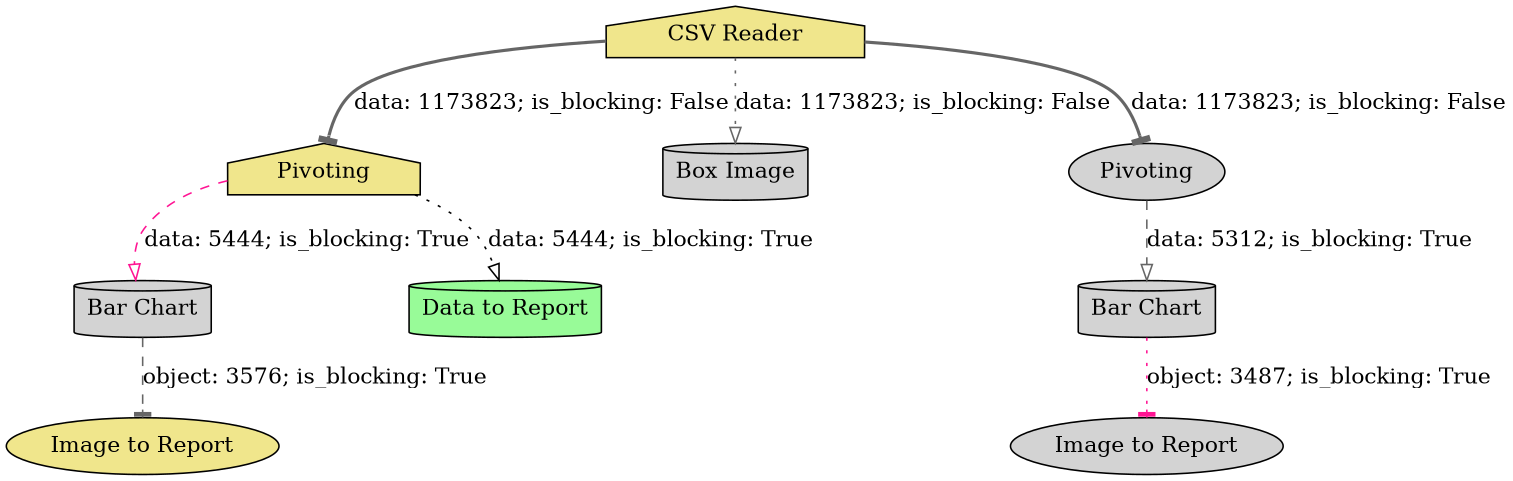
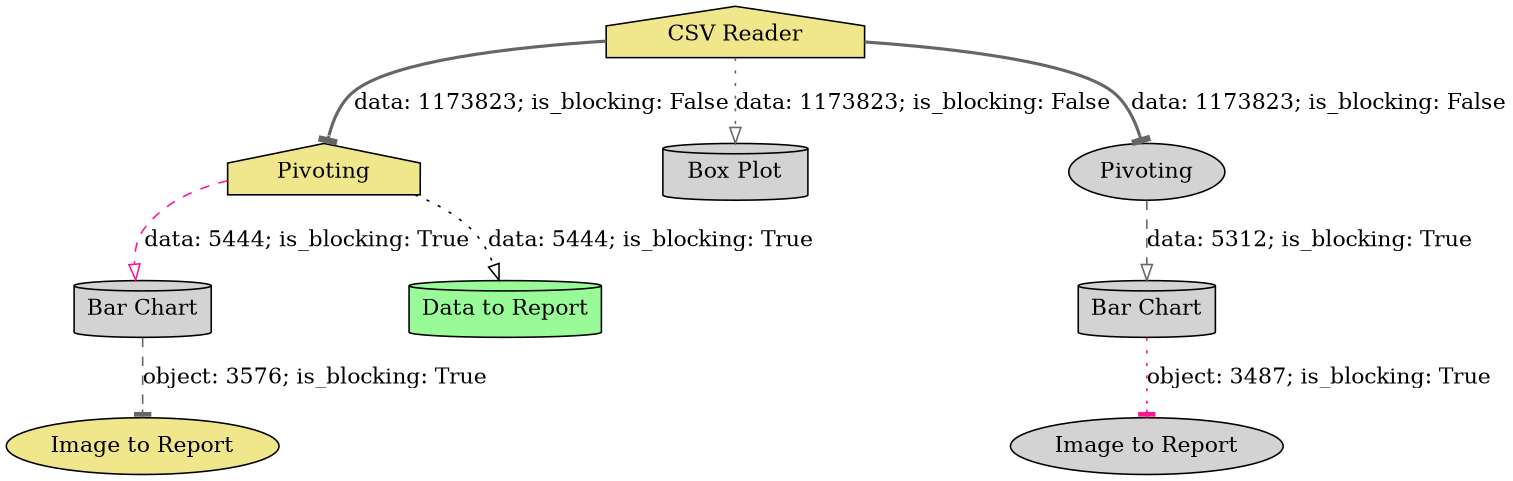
  digraph {
    rankdir=TB
    node [fillcolor=lightgrey shape=cylinder style=filled]
    edge [arrowhead=tee color=gray40 style=dashed]
    n1 [label="Bar Chart"]
    n2 [fillcolor=khaki label="Image to Report" shape=ellipse]
    n3 [fillcolor=khaki label="CSV Reader" shape=house]
    n4 [fillcolor=khaki label=Pivoting shape=house]
-   n5 [label="Box Image"]
+   n5 [label="Box Plot"]
    n6 [label=Pivoting shape=ellipse]
    n7 [fillcolor=palegreen label="Data to Report"]
    n8 [label="Bar Chart"]
    n9 [label="Image to Report" shape=ellipse]
    n1 -> n2 [label="object: 3576; is_blocking: True"]
    n3 -> n4 [label="data: 1173823; is_blocking: False" style=bold]
    n3 -> n5 [arrowhead=onormal label="data: 1173823; is_blocking: False" style=dotted]
    n3 -> n6 [label="data: 1173823; is_blocking: False" style=bold]
    n4 -> n1 [arrowhead=onormal color=deeppink label="data: 5444; is_blocking: True"]
    n4 -> n7 [arrowhead=onormal color=black label="data: 5444; is_blocking: True" style=dotted]
    n6 -> n8 [arrowhead=onormal label="data: 5312; is_blocking: True"]
    n8 -> n9 [color=deeppink label="object: 3487; is_blocking: True" style=dotted]
  }
